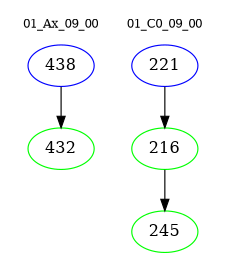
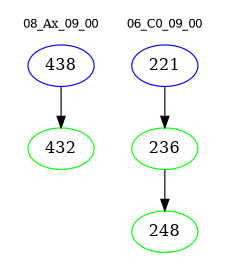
  digraph {
    node [color=green]
    edge [color=black]
    n1 [color=blue label=438]
    n2 [label=432]
    n3 [color=blue label=221]
-   n4 [label=216]
-   n5 [label=245]
+   n4 [label=236]
+   n5 [label=248]
    subgraph cluster_1 {
      color=white
      fontsize=10
-     label="01_Ax_09_00"
+     label="08_Ax_09_00"
      n1
      n2
    }
    subgraph cluster_2 {
      color=white
      fontsize=10
-     label="01_C0_09_00"
+     label="06_C0_09_00"
      n3
      n4
      n5
    }
    n1 -> n2
    n3 -> n4
    n4 -> n5
  }
